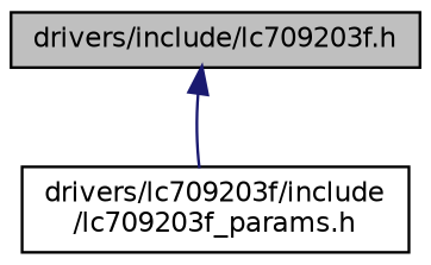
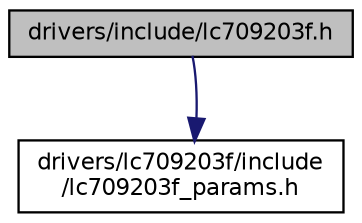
  digraph {
    node [color=black fontname=Helvetica fontsize=10 shape=record style=filled]
    n1 [fillcolor=grey75 fontcolor=black height=0.2 label="drivers/include/lc709203f.h" width=0.4]
    n2 [fillcolor=white height=0.2 label="drivers/lc709203f/include\l/lc709203f_params.h" width=0.4]
-   n1 -> n2 [color=midnightblue dir=back fontname=Helvetica fontsize=10 labelfontname=Helvetica labelfontsize=10 style=solid]
+   n2 -> n1 [color=midnightblue dir=back fontname=Helvetica fontsize=10 labelfontname=Helvetica labelfontsize=10 style=solid]
  }
